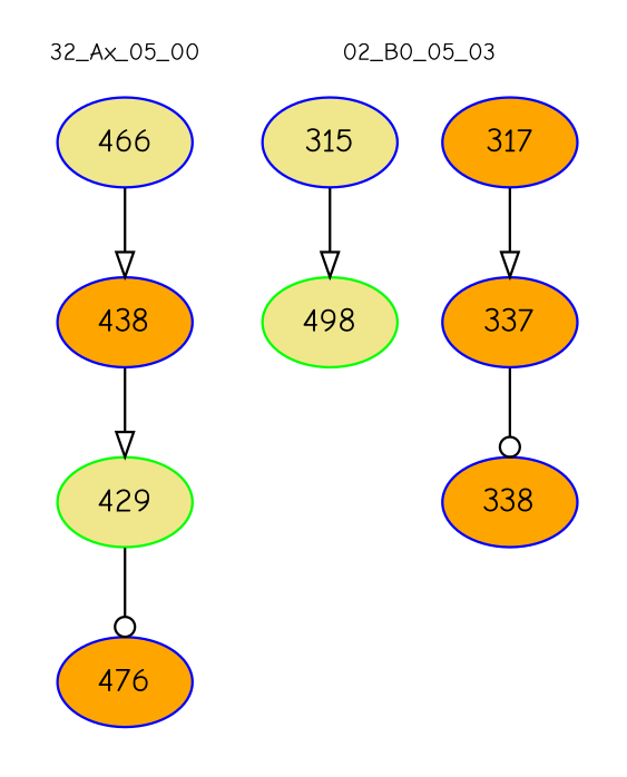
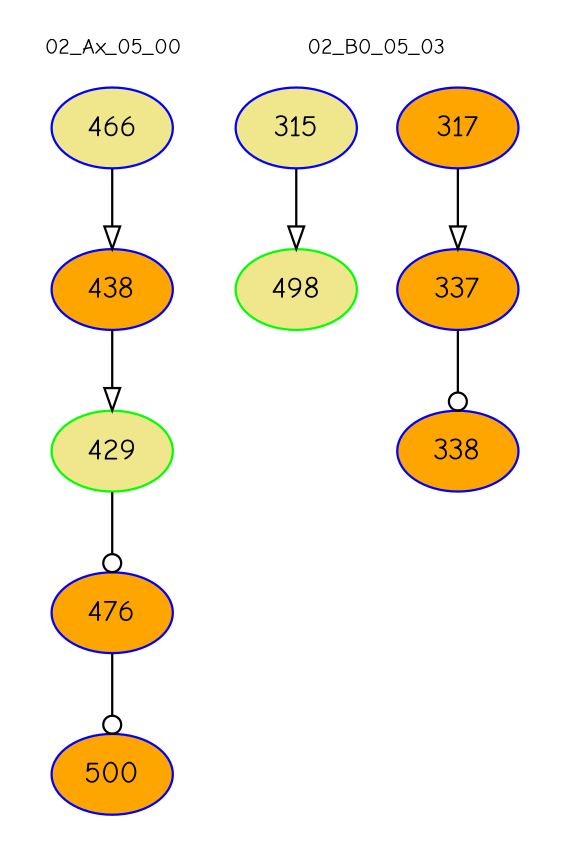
  digraph {
    fontname="Comic Neue"
    node [color=blue fillcolor=orange fontname="Comic Neue" style=filled]
    edge [arrowhead=onormal color=black fontname="Comic Neue"]
    n1 [fillcolor=khaki label=466]
    n2 [label=438]
    n3 [label=476]
    n4 [color=green fillcolor=khaki label=429]
+   n5 [label=500]
    n6 [label=317]
    n7 [fillcolor=khaki label=315]
    n8 [label=337]
    n9 [color=green fillcolor=khaki label=498]
    n10 [label=338]
    subgraph cluster_1 {
      color=white
      fontsize=10
-     label="32_Ax_05_00"
+     label="02_Ax_05_00"
      n1
      n2
      n3
      n4
+     n5
    }
    subgraph cluster_2 {
      color=white
      fontsize=10
      label="02_B0_05_03"
      n6
      n7
      n8
      n9
      n10
    }
    n1 -> n2
    n2 -> n4
+   n3 -> n5 [arrowhead=odot]
    n4 -> n3 [arrowhead=odot]
    n6 -> n8
    n7 -> n9
    n8 -> n10 [arrowhead=odot]
  }
